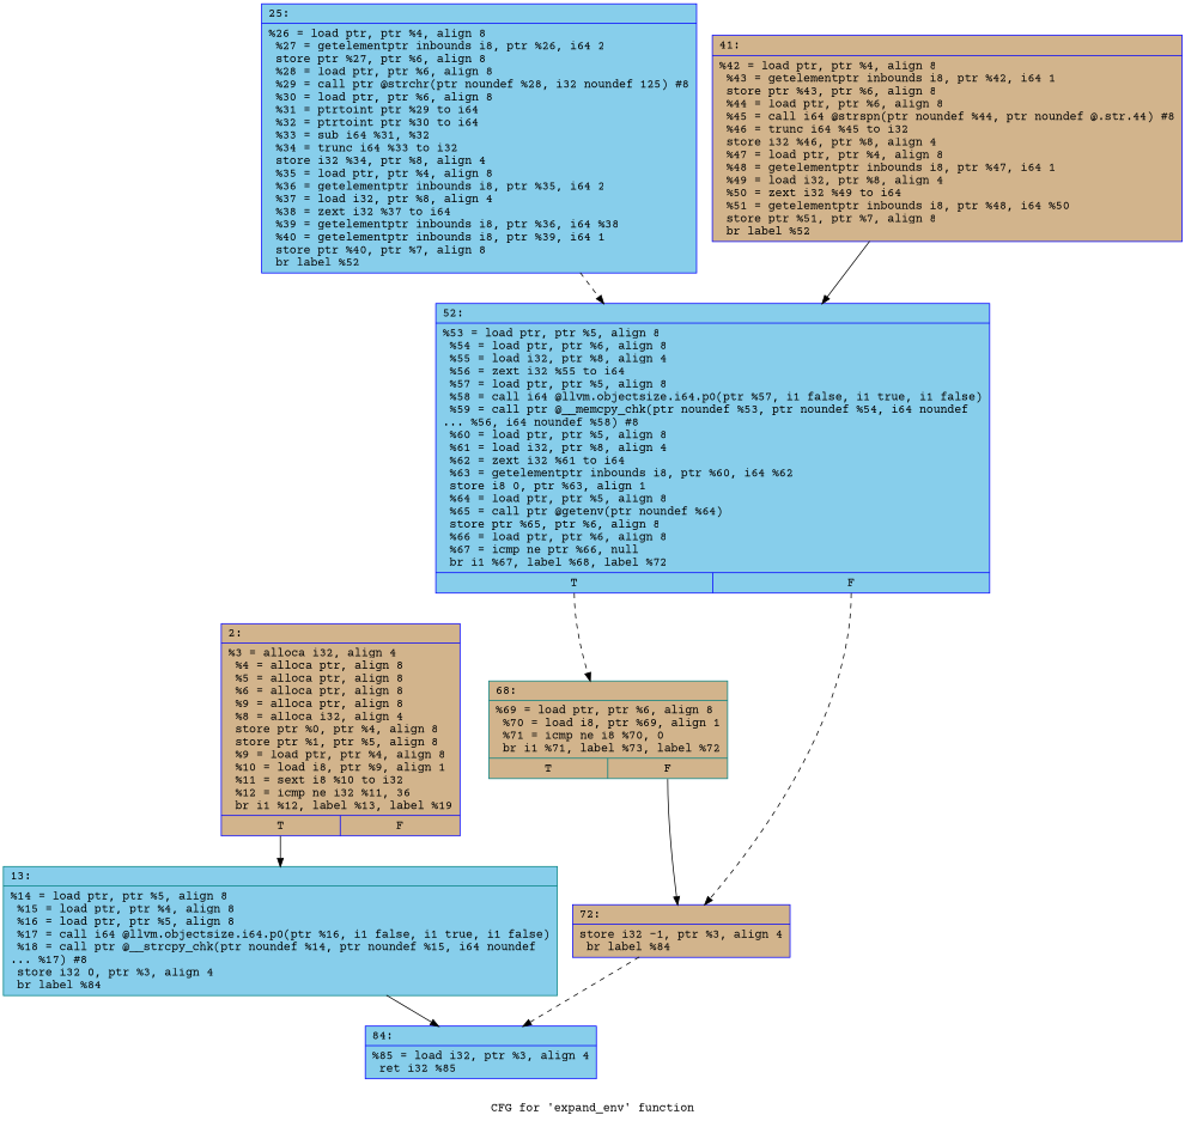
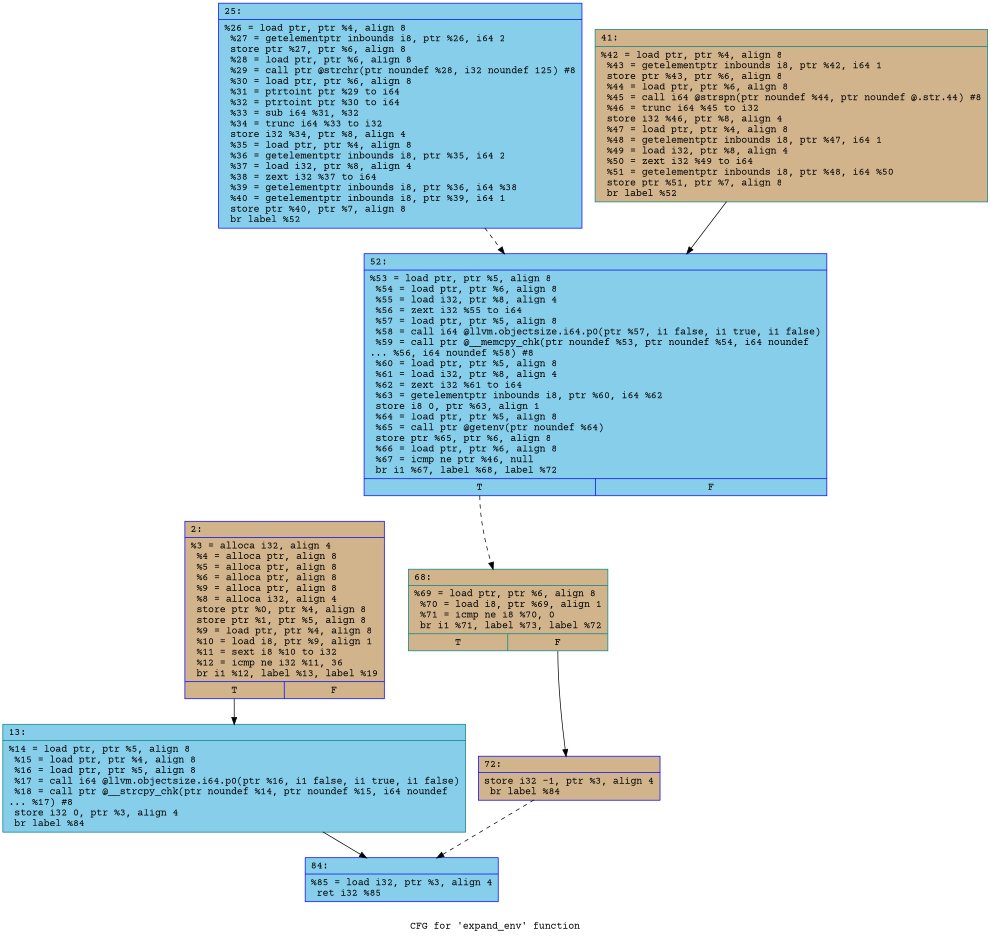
  digraph {
    fontname="Courier Prime"
    label="CFG for 'expand_env' function"
    node [color=blue fillcolor=tan fontname="Courier Prime" shape=record style=filled]
    edge [fontname="Courier Prime" style=solid]
    n1 [label="{2:\l|  %3 = alloca i32, align 4\l  %4 = alloca ptr, align 8\l  %5 = alloca ptr, align 8\l  %6 = alloca ptr, align 8\l  %9 = alloca ptr, align 8\l  %8 = alloca i32, align 4\l  store ptr %0, ptr %4, align 8\l  store ptr %1, ptr %5, align 8\l  %9 = load ptr, ptr %4, align 8\l  %10 = load i8, ptr %9, align 1\l  %11 = sext i8 %10 to i32\l  %12 = icmp ne i32 %11, 36\l  br i1 %12, label %13, label %19\l|{<s0>T|<s1>F}}"]
    n2 [color=teal fillcolor=skyblue label="{13:\l|  %14 = load ptr, ptr %5, align 8\l  %15 = load ptr, ptr %4, align 8\l  %16 = load ptr, ptr %5, align 8\l  %17 = call i64 @llvm.objectsize.i64.p0(ptr %16, i1 false, i1 true, i1 false)\l  %18 = call ptr @__strcpy_chk(ptr noundef %14, ptr noundef %15, i64 noundef\l... %17) #8\l  store i32 0, ptr %3, align 4\l  br label %84\l}"]
    n3 [fillcolor=skyblue label="{84:\l|  %85 = load i32, ptr %3, align 4\l  ret i32 %85\l}"]
    n4 [fillcolor=skyblue label="{25:\l|  %26 = load ptr, ptr %4, align 8\l  %27 = getelementptr inbounds i8, ptr %26, i64 2\l  store ptr %27, ptr %6, align 8\l  %28 = load ptr, ptr %6, align 8\l  %29 = call ptr @strchr(ptr noundef %28, i32 noundef 125) #8\l  %30 = load ptr, ptr %6, align 8\l  %31 = ptrtoint ptr %29 to i64\l  %32 = ptrtoint ptr %30 to i64\l  %33 = sub i64 %31, %32\l  %34 = trunc i64 %33 to i32\l  store i32 %34, ptr %8, align 4\l  %35 = load ptr, ptr %4, align 8\l  %36 = getelementptr inbounds i8, ptr %35, i64 2\l  %37 = load i32, ptr %8, align 4\l  %38 = zext i32 %37 to i64\l  %39 = getelementptr inbounds i8, ptr %36, i64 %38\l  %40 = getelementptr inbounds i8, ptr %39, i64 1\l  store ptr %40, ptr %7, align 8\l  br label %52\l}"]
-   n5 [fillcolor=skyblue label="{52:\l|  %53 = load ptr, ptr %5, align 8\l  %54 = load ptr, ptr %6, align 8\l  %55 = load i32, ptr %8, align 4\l  %56 = zext i32 %55 to i64\l  %57 = load ptr, ptr %5, align 8\l  %58 = call i64 @llvm.objectsize.i64.p0(ptr %57, i1 false, i1 true, i1 false)\l  %59 = call ptr @__memcpy_chk(ptr noundef %53, ptr noundef %54, i64 noundef\l... %56, i64 noundef %58) #8\l  %60 = load ptr, ptr %5, align 8\l  %61 = load i32, ptr %8, align 4\l  %62 = zext i32 %61 to i64\l  %63 = getelementptr inbounds i8, ptr %60, i64 %62\l  store i8 0, ptr %63, align 1\l  %64 = load ptr, ptr %5, align 8\l  %65 = call ptr @getenv(ptr noundef %64)\l  store ptr %65, ptr %6, align 8\l  %66 = load ptr, ptr %6, align 8\l  %67 = icmp ne ptr %66, null\l  br i1 %67, label %68, label %72\l|{<s0>T|<s1>F}}"]
-   n6 [label="{41:\l|  %42 = load ptr, ptr %4, align 8\l  %43 = getelementptr inbounds i8, ptr %42, i64 1\l  store ptr %43, ptr %6, align 8\l  %44 = load ptr, ptr %6, align 8\l  %45 = call i64 @strspn(ptr noundef %44, ptr noundef @.str.44) #8\l  %46 = trunc i64 %45 to i32\l  store i32 %46, ptr %8, align 4\l  %47 = load ptr, ptr %4, align 8\l  %48 = getelementptr inbounds i8, ptr %47, i64 1\l  %49 = load i32, ptr %8, align 4\l  %50 = zext i32 %49 to i64\l  %51 = getelementptr inbounds i8, ptr %48, i64 %50\l  store ptr %51, ptr %7, align 8\l  br label %52\l}"]
+   n5 [fillcolor=skyblue label="{52:\l|  %53 = load ptr, ptr %5, align 8\l  %54 = load ptr, ptr %6, align 8\l  %55 = load i32, ptr %8, align 4\l  %56 = zext i32 %55 to i64\l  %57 = load ptr, ptr %5, align 8\l  %58 = call i64 @llvm.objectsize.i64.p0(ptr %57, i1 false, i1 true, i1 false)\l  %59 = call ptr @__memcpy_chk(ptr noundef %53, ptr noundef %54, i64 noundef\l... %56, i64 noundef %58) #8\l  %60 = load ptr, ptr %5, align 8\l  %61 = load i32, ptr %8, align 4\l  %62 = zext i32 %61 to i64\l  %63 = getelementptr inbounds i8, ptr %60, i64 %62\l  store i8 0, ptr %63, align 1\l  %64 = load ptr, ptr %5, align 8\l  %65 = call ptr @getenv(ptr noundef %64)\l  store ptr %65, ptr %6, align 8\l  %66 = load ptr, ptr %6, align 8\l  %67 = icmp ne ptr %46, null\l  br i1 %67, label %68, label %72\l|{<s0>T|<s1>F}}"]
+   n6 [color=teal label="{41:\l|  %42 = load ptr, ptr %4, align 8\l  %43 = getelementptr inbounds i8, ptr %42, i64 1\l  store ptr %43, ptr %6, align 8\l  %44 = load ptr, ptr %6, align 8\l  %45 = call i64 @strspn(ptr noundef %44, ptr noundef @.str.44) #8\l  %46 = trunc i64 %45 to i32\l  store i32 %46, ptr %8, align 4\l  %47 = load ptr, ptr %4, align 8\l  %48 = getelementptr inbounds i8, ptr %47, i64 1\l  %49 = load i32, ptr %8, align 4\l  %50 = zext i32 %49 to i64\l  %51 = getelementptr inbounds i8, ptr %48, i64 %50\l  store ptr %51, ptr %7, align 8\l  br label %52\l}"]
    n7 [color=teal label="{68:\l|  %69 = load ptr, ptr %6, align 8\l  %70 = load i8, ptr %69, align 1\l  %71 = icmp ne i8 %70, 0\l  br i1 %71, label %73, label %72\l|{<s0>T|<s1>F}}"]
    n8 [label="{72:\l|  store i32 -1, ptr %3, align 4\l  br label %84\l}"]
    n1 -> n2 [tailport=s0]
    n2 -> n3
    n4 -> n5 [style=dashed]
    n5 -> n7 [style=dashed tailport=s0]
-   n5 -> n8 [style=dashed tailport=s1]
    n6 -> n5
    n7 -> n8 [tailport=s1]
    n8 -> n3 [style=dashed]
  }
